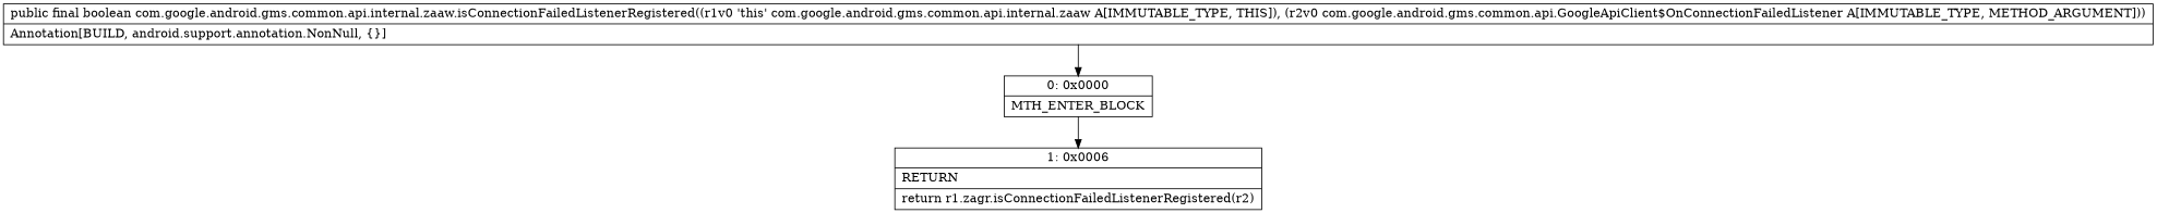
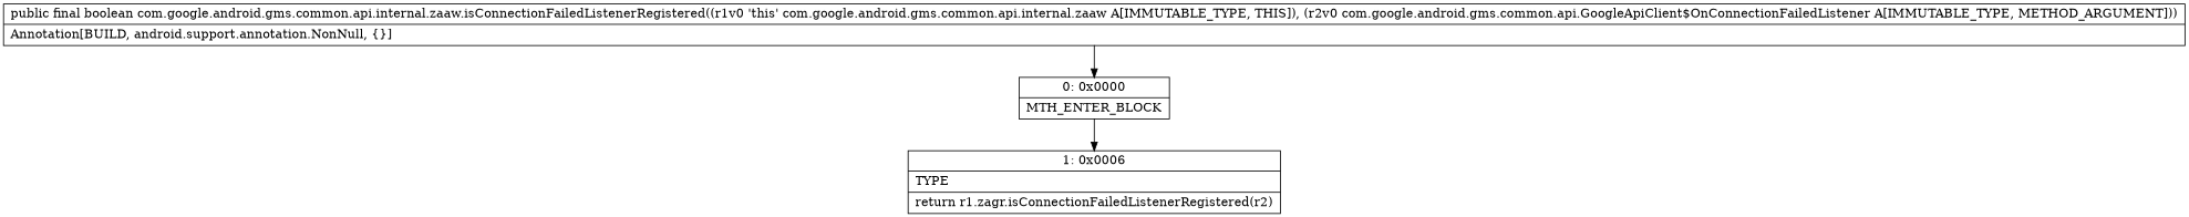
  digraph {
    node [shape=record]
    n1 [label="{0\:\ 0x0000|MTH_ENTER_BLOCK\l}"]
-   n2 [label="{1\:\ 0x0006|RETURN\l|return r1.zagr.isConnectionFailedListenerRegistered(r2)\l}"]
+   n2 [label="{1\:\ 0x0006|TYPE\l|return r1.zagr.isConnectionFailedListenerRegistered(r2)\l}"]
    n3 [label="{public final boolean com.google.android.gms.common.api.internal.zaaw.isConnectionFailedListenerRegistered((r1v0 'this' com.google.android.gms.common.api.internal.zaaw A[IMMUTABLE_TYPE, THIS]), (r2v0 com.google.android.gms.common.api.GoogleApiClient$OnConnectionFailedListener A[IMMUTABLE_TYPE, METHOD_ARGUMENT]))  | Annotation[BUILD, android.support.annotation.NonNull, \{\}]\l}"]
    n1 -> n2
    n3 -> n1
  }
